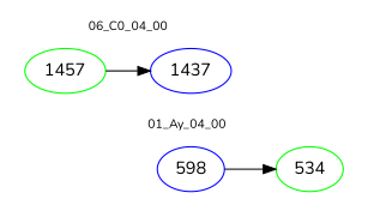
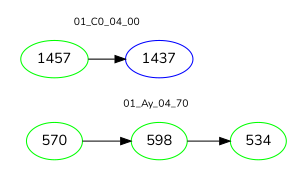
  digraph {
    fontname=Nunito
    rankdir=LR
    node [color=green fontname=Nunito]
    edge [color=black fontname=Nunito]
-   n2 [color=blue label=598]
+   n1 [label=570]
+   n2 [label=598]
    n3 [label=534]
    n4 [label=1457]
    n5 [color=blue label=1437]
    subgraph cluster_1 {
      color=white
      fontsize=10
-     label="01_Ay_04_00"
+     label="01_Ay_04_70"
+     n1
      n2
      n3
    }
    subgraph cluster_2 {
      color=white
      fontsize=10
-     label="06_C0_04_00"
+     label="01_C0_04_00"
      n4
      n5
    }
+   n1 -> n2
    n2 -> n3
    n4 -> n5
  }
